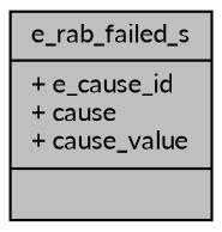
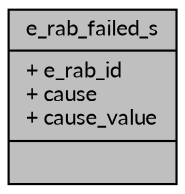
  digraph {
    fontname=Lato
-   n1 [color=black fillcolor=grey75 fontcolor=black fontname=Lato fontsize=10 height=0.2 label="{e_rab_failed_s\n|+ e_cause_id\l+ cause\l+ cause_value\l|}" shape=record style=filled width=0.4]
+   n1 [color=black fillcolor=grey75 fontcolor=black fontname=Lato fontsize=10 height=0.2 label="{e_rab_failed_s\n|+ e_rab_id\l+ cause\l+ cause_value\l|}" shape=record style=filled width=0.4]
  }
